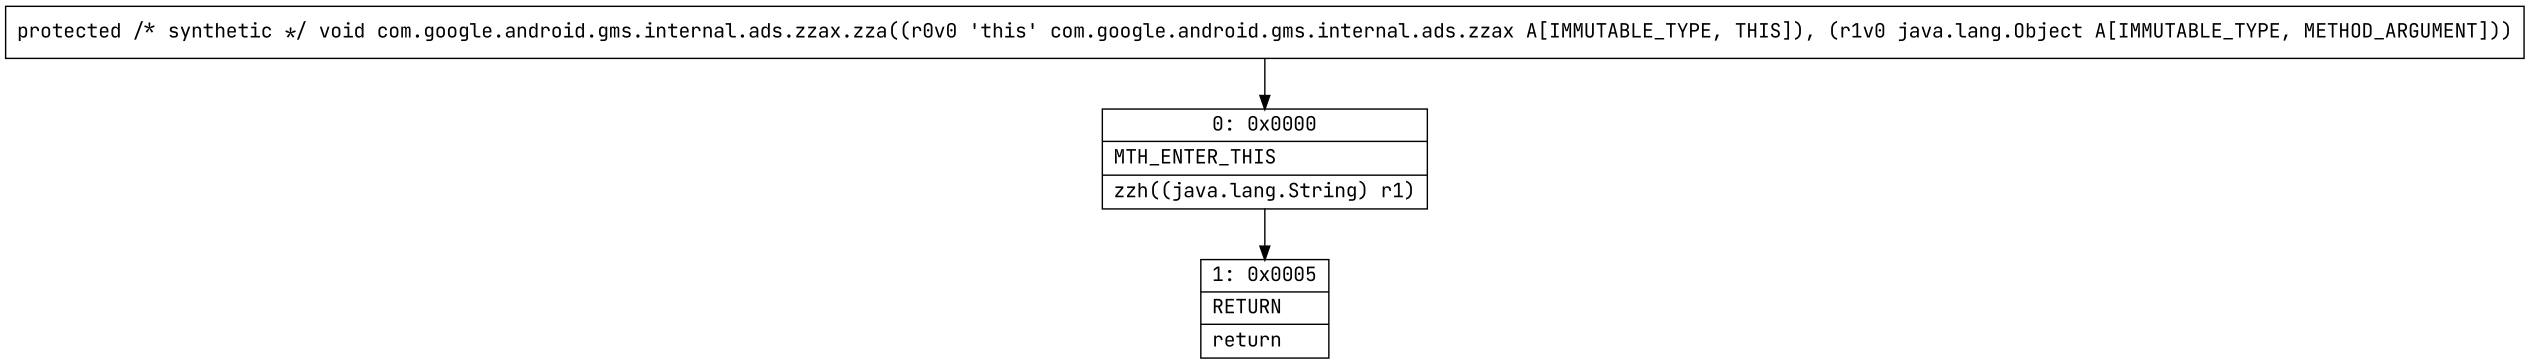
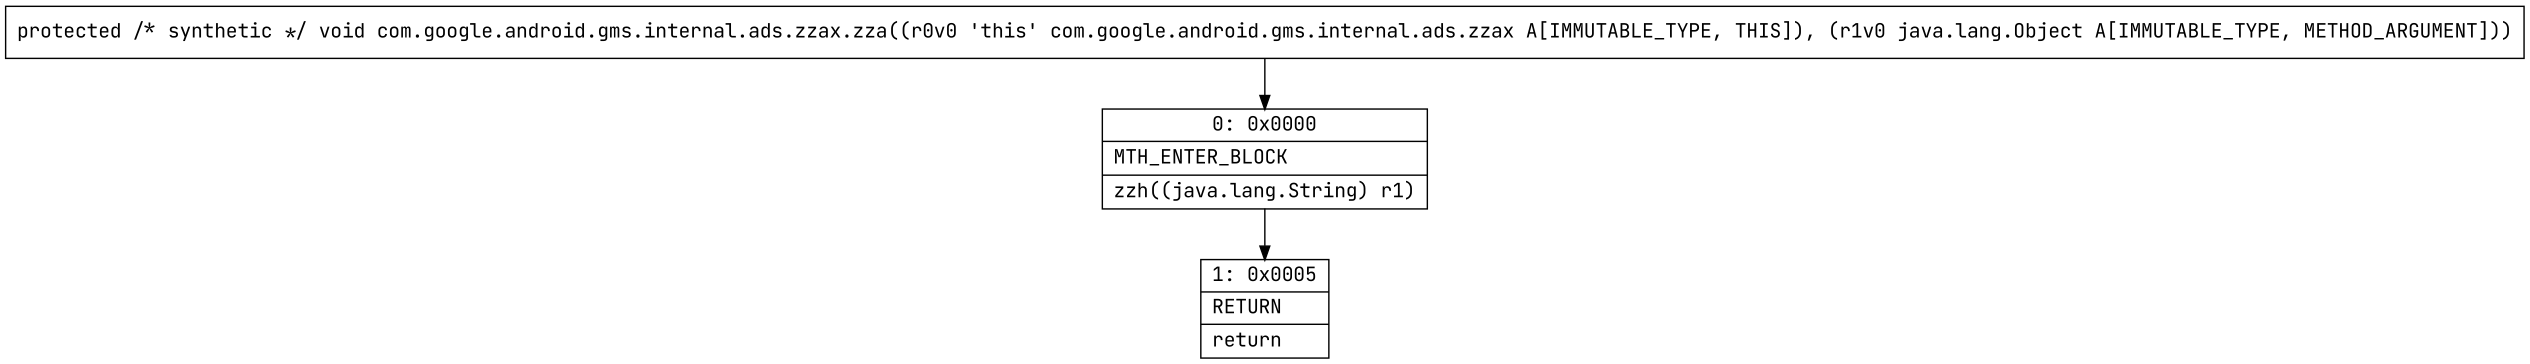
  digraph {
    fontname="JetBrains Mono"
    node [shape=record fontname="JetBrains Mono"]
    edge [fontname="JetBrains Mono"]
-   n1 [label="{0\:\ 0x0000|MTH_ENTER_THIS\l|zzh((java.lang.String) r1)\l}"]
+   n1 [label="{0\:\ 0x0000|MTH_ENTER_BLOCK\l|zzh((java.lang.String) r1)\l}"]
    n2 [label="{1\:\ 0x0005|RETURN\l|return\l}"]
    n3 [label="{protected \/* synthetic *\/ void com.google.android.gms.internal.ads.zzax.zza((r0v0 'this' com.google.android.gms.internal.ads.zzax A[IMMUTABLE_TYPE, THIS]), (r1v0 java.lang.Object A[IMMUTABLE_TYPE, METHOD_ARGUMENT])) }"]
    n1 -> n2
    n3 -> n1
  }
